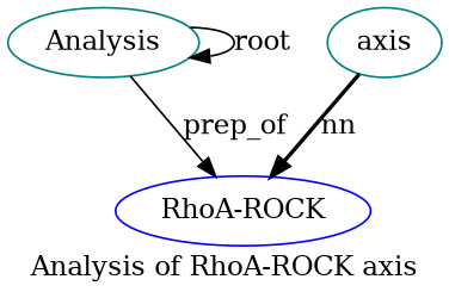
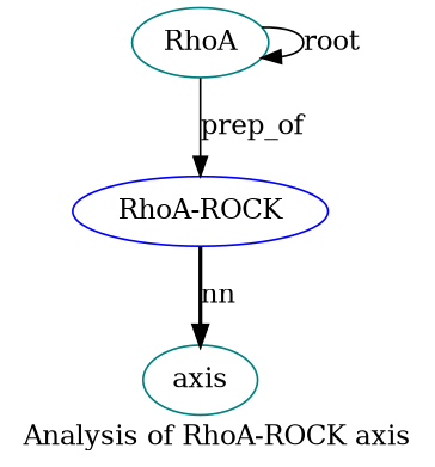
  digraph {
    label="Analysis of RhoA-ROCK axis"
    node [color=teal fillcolor=white style=filled]
    edge [style=solid]
-   n1 [label=Analysis]
+   n1 [label=RhoA]
    n2 [color=blue label="RhoA-ROCK"]
    n3 [label=axis]
    n1 -> n1 [label=root]
    n1 -> n2 [label=prep_of]
-   n3 -> n2 [label=nn style=bold]
+   n2 -> n3 [label=nn style=bold]
  }
